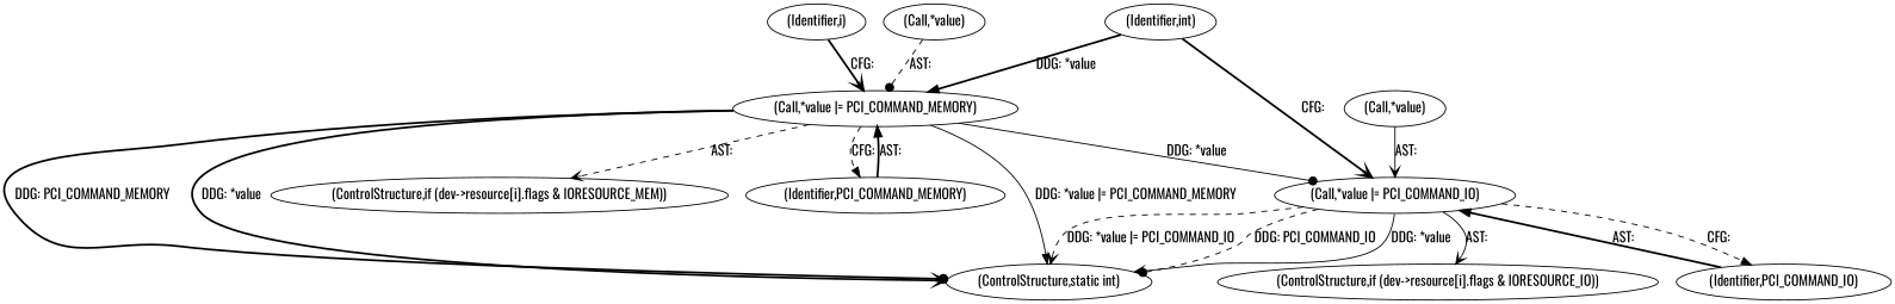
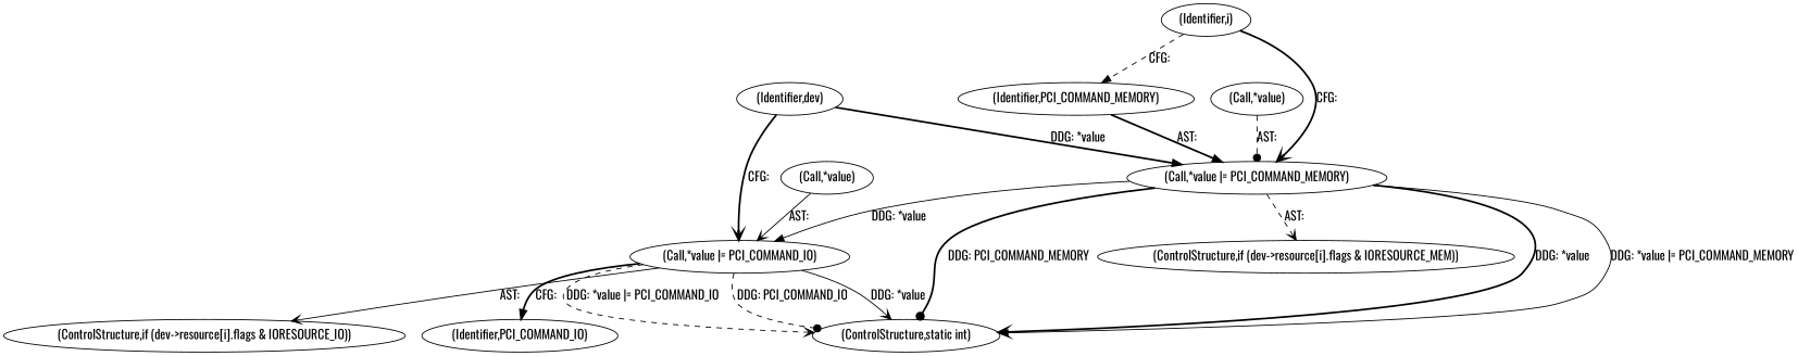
  digraph {
    fontname=Oswald
    node [fontname=Oswald]
    edge [arrowhead=vee fontname=Oswald style=bold]
    n1 [label="(Call,*value |= PCI_COMMAND_IO)"]
    n2 [label="(ControlStructure,if (dev->resource[i].flags & IORESOURCE_IO))"]
    n3 [label="(Identifier,PCI_COMMAND_IO)"]
    n4 [label="(ControlStructure,static int)"]
    n5 [label="(Call,*value |= PCI_COMMAND_MEMORY)"]
    n6 [label="(ControlStructure,if (dev->resource[i].flags & IORESOURCE_MEM))"]
    n7 [label="(Identifier,PCI_COMMAND_MEMORY)"]
-   n8 [label="(Identifier,int)"]
+   n8 [label="(Identifier,dev)"]
    n9 [label="(Identifier,i)"]
    n10 [label="(Call,*value)"]
    n11 [label="(Call,*value)"]
    n1 -> n2 [label="AST: " style=solid]
-   n1 -> n3 [arrowhead=normal label="CFG: " style=dashed]
+   n1 -> n3 [arrowhead=normal label="CFG: "]
    n1 -> n4 [label="DDG: *value" style=solid]
    n1 -> n4 [label="DDG: *value |= PCI_COMMAND_IO" style=dashed]
    n1 -> n4 [arrowhead=dot label="DDG: PCI_COMMAND_IO" style=dashed]
-   n3 -> n1 [arrowhead=normal label="AST: "]
-   n5 -> n1 [arrowhead=dot label="DDG: *value" style=solid]
+   n5 -> n1 [arrowhead=normal label="DDG: *value" style=solid]
    n5 -> n4 [arrowhead=normal label="DDG: *value |= PCI_COMMAND_MEMORY" style=solid]
    n5 -> n4 [arrowhead=dot label="DDG: PCI_COMMAND_MEMORY"]
    n5 -> n4 [label="DDG: *value"]
    n5 -> n6 [label="AST: " style=dashed]
-   n5 -> n7 [arrowhead=normal label="CFG: " style=dashed]
+   n9 -> n7 [arrowhead=normal label="CFG: " style=dashed]
    n7 -> n5 [arrowhead=normal label="AST: "]
    n8 -> n1 [label="CFG: "]
    n8 -> n5 [arrowhead=normal label="DDG: *value"]
    n9 -> n5 [label="CFG: "]
    n10 -> n5 [arrowhead=dot label="AST: " style=dashed]
    n11 -> n1 [label="AST: " style=solid]
  }
